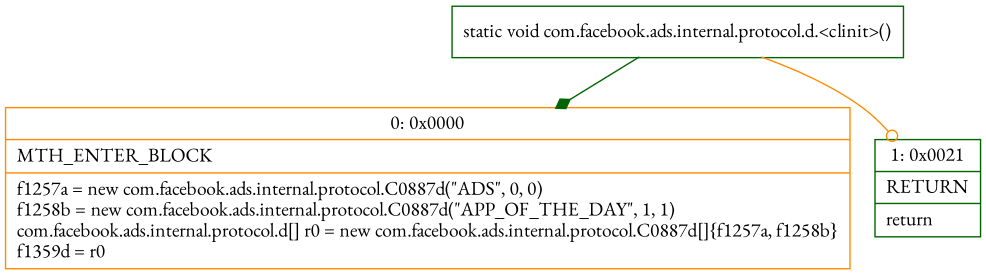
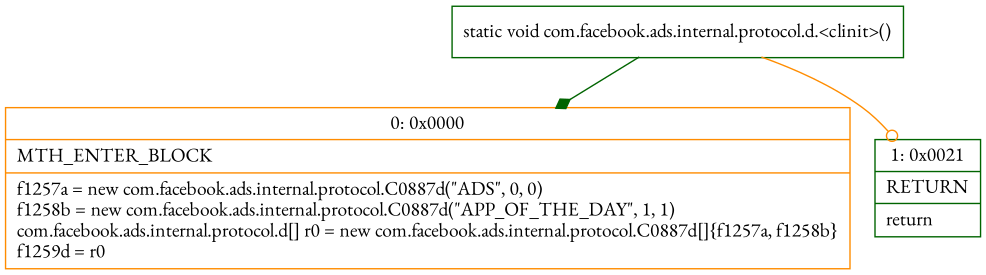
  digraph {
    fontname="EB Garamond"
    node [color=darkgreen fontname="EB Garamond" shape=record]
    edge [fontname="EB Garamond"]
-   n1 [color=darkorange label="{0\:\ 0x0000|MTH_ENTER_BLOCK\l|f1257a = new com.facebook.ads.internal.protocol.C0887d(\"ADS\", 0, 0)\lf1258b = new com.facebook.ads.internal.protocol.C0887d(\"APP_OF_THE_DAY\", 1, 1)\lcom.facebook.ads.internal.protocol.d[] r0 = new com.facebook.ads.internal.protocol.C0887d[]\{f1257a, f1258b\}\lf1359d = r0\l}"]
+   n1 [color=darkorange label="{0\:\ 0x0000|MTH_ENTER_BLOCK\l|f1257a = new com.facebook.ads.internal.protocol.C0887d(\"ADS\", 0, 0)\lf1258b = new com.facebook.ads.internal.protocol.C0887d(\"APP_OF_THE_DAY\", 1, 1)\lcom.facebook.ads.internal.protocol.d[] r0 = new com.facebook.ads.internal.protocol.C0887d[]\{f1257a, f1258b\}\lf1259d = r0\l}"]
    n2 [label="{1\:\ 0x0021|RETURN\l|return\l}"]
    n3 [label="{static void com.facebook.ads.internal.protocol.d.\<clinit\>() }"]
    n3 -> n1 [arrowhead=diamond color=darkgreen]
    n3 -> n2 [arrowhead=odot color=darkorange]
  }
